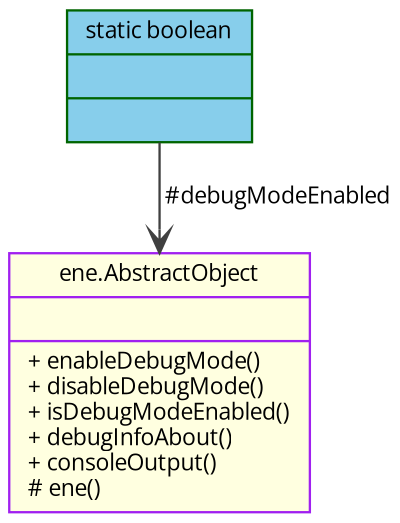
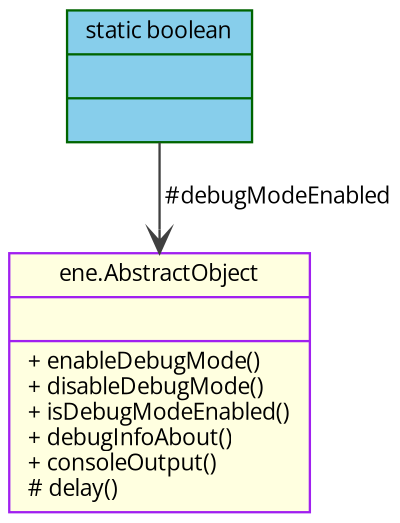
  digraph {
    fontname="Open Sans"
    node [fontname="Open Sans" fontsize=10 shape=record style=filled]
-   n1 [color=purple fillcolor=lightyellow fontcolor=black height=0.2 label="{ene.AbstractObject\n||+ enableDebugMode()\l+ disableDebugMode()\l+ isDebugModeEnabled()\l+ debugInfoAbout()\l+ consoleOutput()\l# ene()\l}" width=0.4]
+   n1 [color=purple fillcolor=lightyellow fontcolor=black height=0.2 label="{ene.AbstractObject\n||+ enableDebugMode()\l+ disableDebugMode()\l+ isDebugModeEnabled()\l+ debugInfoAbout()\l+ consoleOutput()\l# delay()\l}" width=0.4]
    n2 [color=darkgreen height=0.2 label="{static boolean\n||}" width=0.4 fillcolor=skyblue]
    n2 -> n1 [arrowhead=vee color=grey25 fontname="Open Sans" fontsize=10 label=" #debugModeEnabled" labelfontname=Helvetica labelfontsize=10 style=solid]
  }
